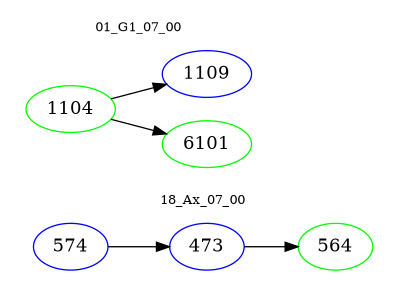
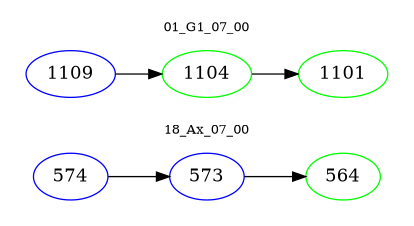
  digraph {
    rankdir=LR
    node [color=blue]
    edge [color=black]
-   n1 [label=473]
+   n1 [label=573]
    n2 [color=green label=564]
    n3 [label=574]
    n4 [color=green label=1104]
-   n5 [color=green label=6101]
+   n5 [color=green label=1101]
    n6 [label=1109]
    subgraph cluster_1 {
      color=white
      fontsize=10
      label="18_Ax_07_00"
      n1
      n2
      n3
    }
    subgraph cluster_2 {
      color=white
      fontsize=10
      label="01_G1_07_00"
      n4
      n5
      n6
    }
    n1 -> n2
    n3 -> n1
    n4 -> n5
-   n4 -> n6
+   n6 -> n4
  }
